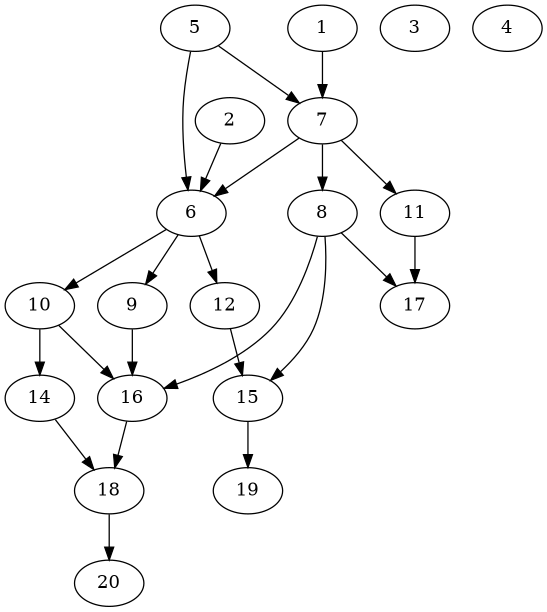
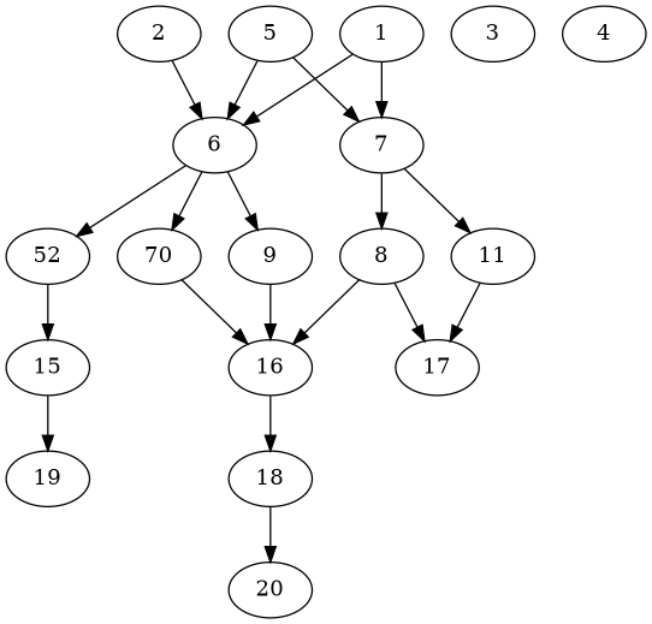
  digraph {
    node [alpha=0.01]
    1 [alpha=0.15 expect_size=6982656]
    6 [expect_size=36941824]
    7 [alpha=0.16 expect_size=11098112]
    9 [alpha=0.18 expect_size=22923264]
-   10 [alpha=0.19 expect_size=22210560]
-   12 [alpha=0.08 expect_size=29743104]
+   10 [alpha=0.19 expect_size=22210560 label=70]
+   12 [alpha=0.08 expect_size=29743104 label=52]
    8 [alpha=0.18 expect_size=8295424]
    11 [alpha=0.06 expect_size=42095616]
    16 [alpha=0.14 expect_size=27236352]
-   14 [alpha=0.03 expect_size=24622080]
    15 [alpha=0.13 expect_size=36780032]
    17 [alpha=0.06 expect_size=29882368]
    2 [alpha=0.17 expect_size=15915008]
    3 [expect_size=35021824]
    4 [alpha=0.05 expect_size=42508288]
    5 [alpha=0.16 expect_size=18831360]
    18 [alpha=0.04 expect_size=20503552]
    19 [alpha=0.19 expect_size=14734336]
    20 [alpha=0.12 expect_size=10031104]
-   7 -> 6
+   1 -> 6
    1 -> 7
    6 -> 9
    6 -> 10
    6 -> 12
    7 -> 8
    7 -> 11
    9 -> 16
    10 -> 16
-   10 -> 14
    12 -> 15
    8 -> 16
-   8 -> 15
    8 -> 17
    11 -> 17
    16 -> 18
-   14 -> 18
    15 -> 19
    2 -> 6
    5 -> 6
    5 -> 7
    18 -> 20
  }
